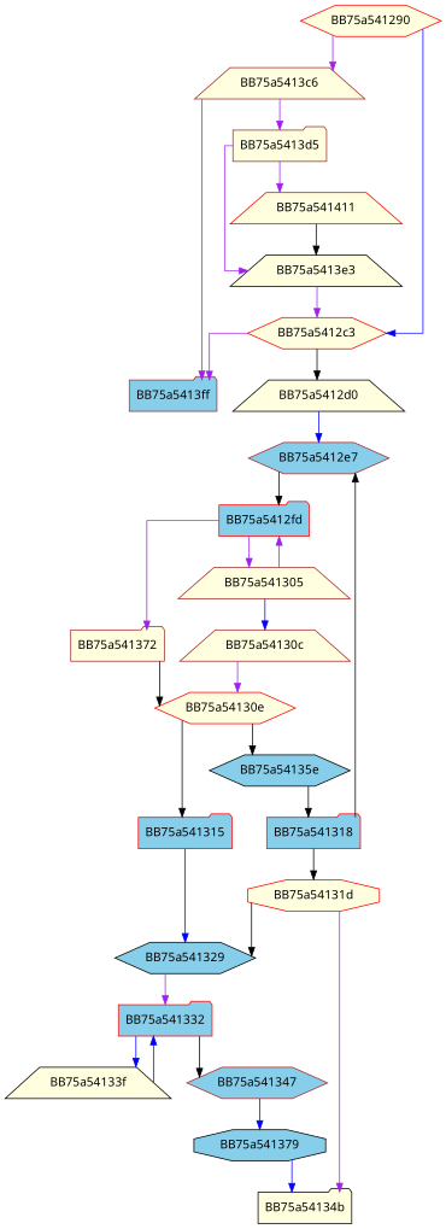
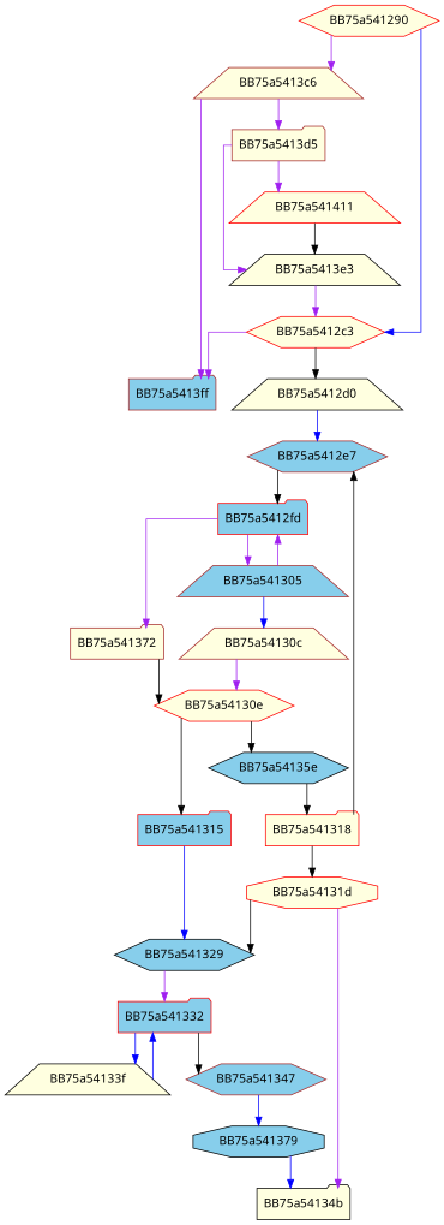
  digraph {
    fontname="Noto Sans"
    splines=ortho
    node [color=red fillcolor=lightyellow fontname="Noto Sans" shape=folder style=filled]
    edge [color=purple fontname="Noto Sans"]
    BB75a541290 [shape=hexagon]
    BB75a5413c6 [color=brown shape=trapezium]
    BB75a5412c3 [shape=hexagon]
    BB75a5413ff [color=brown fillcolor=skyblue]
    BB75a5413d5 [color=brown]
    BB75a5412d0 [color=black shape=trapezium]
    BB75a541411 [shape=trapezium]
    BB75a5413e3 [color=black shape=trapezium]
    BB75a5412e7 [color=brown fillcolor=skyblue shape=hexagon]
    BB75a5412fd [fillcolor=skyblue]
    BB75a541372 [color=brown]
-   BB75a541305 [color=brown shape=trapezium]
+   BB75a541305 [color=brown fillcolor=skyblue shape=trapezium]
    BB75a54130e [shape=hexagon]
    BB75a54130c [color=brown shape=trapezium]
    BB75a54135e [color=black fillcolor=skyblue shape=hexagon]
    BB75a541315 [fillcolor=skyblue]
-   BB75a541318 [fillcolor=skyblue]
+   BB75a541318
    BB75a541329 [color=black fillcolor=skyblue shape=hexagon]
    BB75a54131d [shape=octagon]
    BB75a54134b [color=black]
    BB75a541332 [fillcolor=skyblue]
    BB75a541347 [color=brown fillcolor=skyblue shape=hexagon]
    BB75a54133f [color=black shape=trapezium]
    BB75a541379 [color=black fillcolor=skyblue shape=octagon]
    BB75a541290 -> BB75a5413c6
    BB75a541290 -> BB75a5412c3 [color=blue]
    BB75a5413c6 -> BB75a5413ff
    BB75a5413c6 -> BB75a5413d5
    BB75a5412c3 -> BB75a5413ff
    BB75a5412c3 -> BB75a5412d0 [color=black]
    BB75a5413d5 -> BB75a541411
    BB75a5413d5 -> BB75a5413e3
    BB75a5412d0 -> BB75a5412e7 [color=blue]
    BB75a541411 -> BB75a5413e3 [color=black]
    BB75a5413e3 -> BB75a5412c3
    BB75a5412e7 -> BB75a5412fd [color=black]
    BB75a5412fd -> BB75a541372
    BB75a5412fd -> BB75a541305
    BB75a541372 -> BB75a54130e [color=black]
    BB75a541305 -> BB75a5412fd
    BB75a541305 -> BB75a54130c [color=blue]
    BB75a54130e -> BB75a54135e [color=black]
    BB75a54130e -> BB75a541315 [color=black]
    BB75a54130c -> BB75a54130e
    BB75a54135e -> BB75a541318 [color=black]
    BB75a541315 -> BB75a541329 [color=blue]
    BB75a541318 -> BB75a5412e7 [color=black]
    BB75a541318 -> BB75a54131d [color=black]
    BB75a541329 -> BB75a541332
    BB75a54131d -> BB75a541329 [color=black]
    BB75a54131d -> BB75a54134b
    BB75a541332 -> BB75a541347 [color=black]
    BB75a541332 -> BB75a54133f [color=blue]
    BB75a541347 -> BB75a541379 [color=blue]
    BB75a54133f -> BB75a541332 [color=blue]
    BB75a541379 -> BB75a54134b [color=blue]
  }
